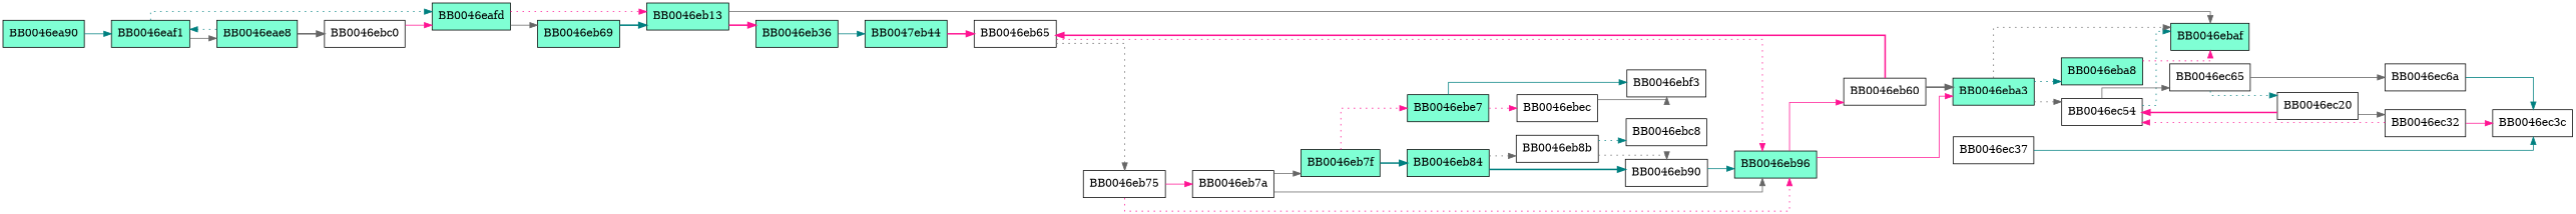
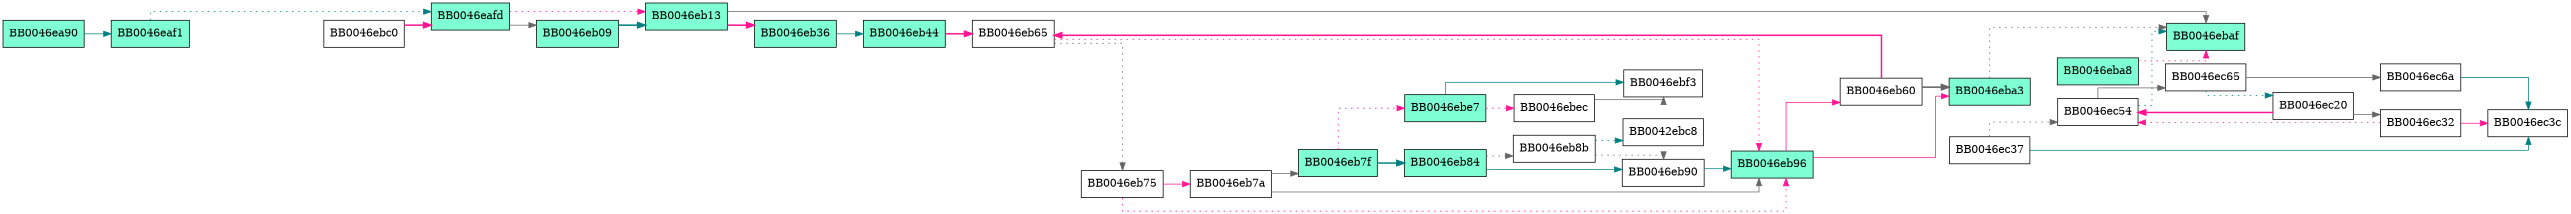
  digraph {
    rankdir=LR
    splines=ortho
    node [fillcolor=white shape=box style=filled]
    edge [color=gray40 style=solid]
    BB0046ea90 [fillcolor=aquamarine]
    BB0046eaf1 [fillcolor=aquamarine]
-   BB0046eae8 [fillcolor=aquamarine]
    BB0046eafd [fillcolor=aquamarine]
    BB0046ebc0
    BB0046eb13 [fillcolor=aquamarine]
-   BB0046eb09 [fillcolor=aquamarine label=BB0046eb69]
+   BB0046eb09 [fillcolor=aquamarine]
    BB0046ebaf [fillcolor=aquamarine]
    BB0046eb36 [fillcolor=aquamarine]
-   BB0046eb44 [fillcolor=aquamarine label=BB0047eb44]
+   BB0046eb44 [fillcolor=aquamarine]
    BB0046eb65
    BB0046ec20
    BB0046ec54
    BB0046ec32
    BB0046eb96 [fillcolor=aquamarine]
    BB0046eb75
    BB0046eb60
    BB0046eba3 [fillcolor=aquamarine]
    BB0046eb7a
    BB0046eba8 [fillcolor=aquamarine]
    BB0046eb7f [fillcolor=aquamarine]
    BB0046ebe7 [fillcolor=aquamarine]
    BB0046eb84 [fillcolor=aquamarine]
    BB0046ebf3
    BB0046ebec
    BB0046eb90
    BB0046eb8b
-   BB0046ebc8
+   BB0046ebc8 [label=BB0042ebc8]
    BB0046ec65
    BB0046ec3c
    BB0046ec6a
    BB0046ec37
    BB0046ea90 -> BB0046eaf1 [color=teal]
-   BB0046eaf1 -> BB0046eae8
    BB0046eaf1 -> BB0046eafd [color=teal style=dotted]
-   BB0046eae8 -> BB0046eaf1 [color=teal style=dotted]
-   BB0046eae8 -> BB0046ebc0 [style=bold]
    BB0046eafd -> BB0046eb13 [color=deeppink style=dotted]
    BB0046eafd -> BB0046eb09
-   BB0046ebc0 -> BB0046eafd [color=deeppink]
+   BB0046ebc0 -> BB0046eafd [color=deeppink style=bold]
    BB0046eb13 -> BB0046ebaf
    BB0046eb13 -> BB0046eb36 [color=deeppink style=bold]
    BB0046eb09 -> BB0046eb13 [color=teal style=bold]
    BB0046eb36 -> BB0046eb44 [color=teal]
    BB0046eb44 -> BB0046eb65 [color=deeppink style=bold]
    BB0046eb65 -> BB0046eb96 [color=deeppink style=dotted]
    BB0046eb65 -> BB0046eb75 [style=dotted]
    BB0046ec20 -> BB0046ec54 [color=deeppink style=bold]
    BB0046ec20 -> BB0046ec32
    BB0046ec54 -> BB0046ebaf [color=teal style=dotted]
    BB0046ec54 -> BB0046ec65
    BB0046ec32 -> BB0046ec54 [color=deeppink style=dotted]
    BB0046ec32 -> BB0046ec3c [color=deeppink]
    BB0046eb96 -> BB0046eb60 [color=deeppink]
    BB0046eb96 -> BB0046eba3 [color=deeppink]
    BB0046eb75 -> BB0046eb96 [color=deeppink style=dotted]
    BB0046eb75 -> BB0046eb7a [color=deeppink]
    BB0046eb60 -> BB0046eb65 [color=deeppink style=bold]
    BB0046eb60 -> BB0046eba3 [style=bold]
    BB0046eba3 -> BB0046ebaf [style=dotted]
-   BB0046eba3 -> BB0046eba8 [color=teal style=dotted]
    BB0046eb7a -> BB0046eb96
    BB0046eb7a -> BB0046eb7f
    BB0046eba8 -> BB0046ebaf [color=deeppink style=dotted]
    BB0046eb7f -> BB0046ebe7 [color=deeppink style=dotted]
    BB0046eb7f -> BB0046eb84 [color=teal style=bold]
    BB0046ebe7 -> BB0046ebf3 [color=teal]
    BB0046ebe7 -> BB0046ebec [color=deeppink style=dotted]
-   BB0046eb84 -> BB0046eb90 [color=teal style=bold]
+   BB0046eb84 -> BB0046eb90 [color=teal]
    BB0046eb84 -> BB0046eb8b [style=dotted]
    BB0046ebec -> BB0046ebf3
    BB0046eb90 -> BB0046eb96 [color=teal]
    BB0046eb8b -> BB0046eb90 [style=dotted]
    BB0046eb8b -> BB0046ebc8 [color=teal style=dotted]
    BB0046ec65 -> BB0046ec20 [color=teal style=dotted]
    BB0046ec65 -> BB0046ec6a
    BB0046ec6a -> BB0046ec3c [color=teal]
-   BB0046eba3 -> BB0046ec54 [style=dotted]
+   BB0046ec37 -> BB0046ec54 [style=dotted]
    BB0046ec37 -> BB0046ec3c [color=teal]
  }
